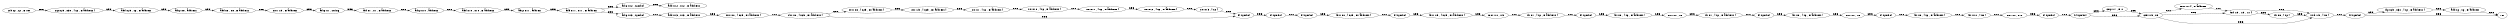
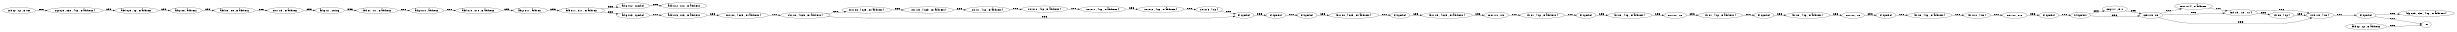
  digraph {
    rankdir=LR
    n1 [label="sub sp , sp , # ret"]
    n2 [label="stp x29 , x30 , [ sp , # address ]"]
    n3 [label="add x29 , sp , # address"]
    n4 [label="adrp x8 , address"]
    n5 [label="add x8 , x8 , # address"]
    n6 [label="mov w9 , # address"]
    n7 [label="adrp x1 , string"]
    n8 [label="add x1 , x1 , # address"]
    n9 [label="adrp x10 , address"]
    n10 [label="add x10 , x10 , # address"]
    n11 [label="adrp x11 , address"]
    n12 [label="add x11 , x11 , # address"]
    n13 [label="adrp x12 , symbol"]
    n14 [label="adrp x13 , symbol"]
    n15 [label="add x12 , x12 , # address"]
    n16 [label="add x13 , x13 , # address"]
    n17 [label="stur x0 , [ x29 , #- address ]"]
    n18 [label="ldur x0 , [ x29 , #- address ]"]
    n19 [label="stur x8 , [ x29 , #- address ]"]
    n20 [label="bl symbol"]
    n21 [label="stur w9 , [ x29 , #- address ]"]
    n22 [label="bl symbol"]
    n23 [label="str x1 , [ sp , # address ]"]
    n24 [label="str x10 , [ sp , # address ]"]
    n25 [label="str x11 , [ sp , # address ]"]
    n26 [label="str x12 , [ sp , # address ]"]
    n27 [label="str x13 , [ sp ]"]
    n28 [label="bl symbol"]
    n29 [label="ldur x0 , [ x29 , #- address ]"]
    n30 [label="bl symbol"]
    n31 [label="ldur w9 , [ x29 , #- address ]"]
    n32 [label="mov w0 , w9"]
    n33 [label="ldr x1 , [ sp , # address ]"]
    n34 [label="bl symbol"]
    n35 [label="ldr x8 , [ sp , # address ]"]
    n36 [label="mov x0 , x8"]
    n37 [label="ldr x1 , [ sp , # address ]"]
    n38 [label="bl symbol"]
    n39 [label="ldr x8 , [ sp , # address ]"]
    n40 [label="mov x0 , x8"]
    n41 [label="bl symbol"]
    n42 [label="ldr x8 , [ sp , # address ]"]
    n43 [label="ldr x10 , [ x8 ]"]
    n44 [label="mov x0 , x10"]
    n45 [label="bl symbol"]
    n46 [label="bl symbol"]
    n47 [label="cmp w7 , # 0"]
    n48 [label="cset w9 , ne"]
    n49 [label="mov w14 , # address"]
    n50 [label="and w9 , w9 , w14"]
    n51 [label="strb w9 , [ x8 ]"]
    n52 [label="ldr x8 , [ sp ]"]
    n53 [label="bl symbol"]
    n54 [label="ldp x29 , x30 , [ sp , # address ]"]
    n55 [label=ret]
    n56 [label="add sp , sp , # address"]
    n1 -> n2 [label=CFG]
    n2 -> n3 [label=CFG]
    n3 -> n4 [label=CFG]
    n4 -> n5 [label=CFG]
    n5 -> n6 [label=CFG]
    n6 -> n7 [label=CFG]
    n7 -> n8 [label=DFG]
    n8 -> n9 [label=CFG]
    n9 -> n10 [label=CFG]
    n10 -> n11 [label=CFG]
    n11 -> n12 [label=CFG]
    n12 -> n13 [label=CFG]
    n12 -> n14 [label=CFG]
    n13 -> n15 [label=CFG]
    n14 -> n16 [label=CFG]
    n16 -> n17 [label=CFG]
    n17 -> n18 [label=DFG]
    n18 -> n19 [label=CFG]
    n18 -> n20 [label=DFG]
    n19 -> n21 [label=CFG]
    n20 -> n22 [label=DFG]
    n21 -> n23 [label=CFG]
    n22 -> n28 [label=CFG]
    n23 -> n24 [label=CFG]
    n24 -> n25 [label=CFG]
    n25 -> n26 [label=CFG]
    n26 -> n27 [label=CFG]
    n27 -> n20 [label=CFG]
    n28 -> n29 [label=CFG]
    n29 -> n30 [label=CFG]
    n30 -> n31 [label=CFG]
    n31 -> n32 [label=CFG]
    n32 -> n33 [label=CFG]
    n33 -> n34 [label=CFG]
    n34 -> n35 [label=CFG]
    n35 -> n36 [label=CFG]
    n36 -> n37 [label=CFG]
    n37 -> n38 [label=CFG]
    n38 -> n39 [label=CFG]
    n39 -> n40 [label=CFG]
    n40 -> n41 [label=CFG]
    n41 -> n42 [label=CFG]
    n42 -> n43 [label=CFG]
    n43 -> n44 [label=CFG]
    n44 -> n45 [label=DFG]
    n45 -> n46 [label=DFG]
    n46 -> n47 [label=CFG]
    n46 -> n48 [label=DFG]
    n47 -> n48 [label=CFG]
    n48 -> n49 [label=CFG]
    n48 -> n50 [label=DFG]
    n48 -> n51 [label=DFG]
    n49 -> n50 [label=CFG]
    n50 -> n51 [label=DFG]
    n50 -> n52 [label=CFG]
    n51 -> n53 [label=CFG]
    n52 -> n51 [label=CFG]
    n53 -> n54 [label=CFG]
    n53 -> n55 [label=DFG]
-   n54 -> n56 [label=CFG]
    n56 -> n55 [label=CFG]
  }
